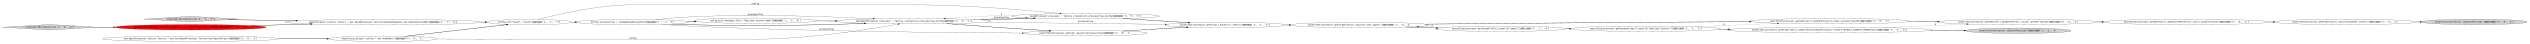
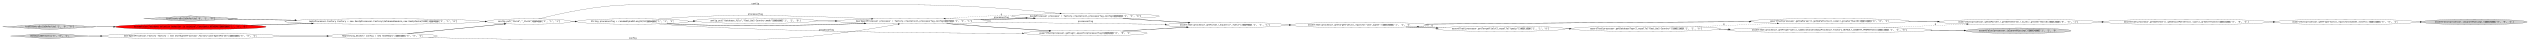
  digraph {
    rankdir=LR
    fontname="JetBrains Mono"
    node [fillcolor=white shape=ellipse style=filled fontname="JetBrains Mono"]
    edge [style=bold fontname="JetBrains Mono"]
    n1 [label="assertThat(processor.getDatabaseType(),equalTo(\"GeoLite2-Country\"))@@@12@@@['1', '1', '0']"]
    n2 [label="assertThat(processor.getProperties(),sameInstance(GeoIpProcessor.Factory.DEFAULT_COUNTRY_PROPERTIES))@@@13@@@['1', '1', '0']"]
    n3 [label="assertThat(processor.getUaParser().getUaPatterns().size(),greaterThan(0))@@@11@@@['0', '0', '1']"]
    n4 [label="assertThat(processor.getTag(),equalTo(processorTag))@@@8@@@['0', '0', '1']"]
    n5 [label="assertThat(processor.getField(),equalTo(\"_field\"))@@@9@@@['1', '1', '1']"]
    n6 [fillcolor=red label="assumeFalse(\"windows deletion behavior is asinine\",Constants.WINDOWS)@@@3@@@['1', '0', '0']"]
    n7 [label="GeoIpProcessor.Factory factory = new GeoIpProcessor.Factory(databaseReaders,new GeoIpCache(1000))@@@3@@@['1', '1', '0']"]
    n8 [label="config.put(\"database_file\",\"GeoLite2-Country.mmdb\")@@@6@@@['1', '1', '0']"]
    n9 [label="UserAgentProcessor processor = factory.create(null,processorTag,config)@@@7@@@['1', '1', '1']"]
    n10 [label="assertThat(processor.getUaParser().getOsPatterns().size(),greaterThan(0))@@@12@@@['0', '0', '1']"]
    n11 [label="assertThat(processor.getUaParser().getDevicePatterns().size(),greaterThan(0))@@@13@@@['0', '0', '1']"]
    n12 [fillcolor=lightgray label="testCountryBuildDefaults['1', '0', '0']" shape=diamond]
    n13 [fillcolor=lightgray label="assertFalse(processor.isIgnoreMissing())@@@14@@@['1', '1', '0']"]
    n14 [label="Map<String,Object> config = new HashMap<>()@@@4@@@['0', '0', '1']"]
    n15 [label="config.put(\"field\",\"_field\")@@@5@@@['1', '1', '1']"]
    n16 [label="UserAgentProcessor.Factory factory = new UserAgentProcessor.Factory(userAgentParsers)@@@3@@@['0', '0', '1']"]
    n17 [fillcolor=lightgray label="testCountryBuildDefaults['0', '1', '0']" shape=diamond]
    n18 [label="GeoIpProcessor processor = factory.create(null,processorTag,config)@@@8@@@['1', '1', '0']"]
    n19 [fillcolor=lightgray label="assertFalse(processor.isIgnoreMissing())@@@15@@@['0', '0', '1']"]
    n20 [label="assertThat(processor.getProperties(),equalTo(EnumSet.allOf()))@@@14@@@['0', '0', '1']"]
    n21 [label="assertThat(processor.getTargetField(),equalTo(\"user_agent\"))@@@10@@@['1', '1', '1']"]
    n22 [label="assertThat(processor.getTargetField(),equalTo(\"geoip\"))@@@11@@@['1', '1', '0']"]
    n23 [label="String processorTag = randomAlphaOfLength(10)@@@6@@@['1', '1', '1']"]
+   n24 [fillcolor=lightgray label="testBuildDefaults['0', '0', '1']" shape=diamond]
    n1 -> n2
    n1 -> n3 [label=0 style=dashed]
    n2 -> n10 [label=0 style=dashed]
    n2 -> n13
    n3 -> n10
    n4 -> n5
    n5 -> n21
    n6 -> n7
    n7 -> n15
    n8 -> n9
    n9 -> n4
    n9 -> n5 [label=processorTag style=solid]
    n9 -> n18 [label=processorTag style=solid]
    n9 -> n18
    n10 -> n11
    n11 -> n20
    n12 -> n6
    n14 -> n9 [label=config style=solid]
    n14 -> n15
    n15 -> n18 [label=config style=solid]
    n15 -> n23
    n16 -> n14
    n17 -> n7
    n18 -> n5
    n18 -> n9 [label=0 style=dashed]
    n20 -> n19
    n21 -> n3
    n21 -> n22
    n22 -> n1
    n22 -> n21 [label=0 style=dashed]
    n23 -> n4 [label=processorTag style=solid]
    n23 -> n8
    n23 -> n9
    n23 -> n9 [label=processorTag style=solid]
+   n24 -> n16
  }
